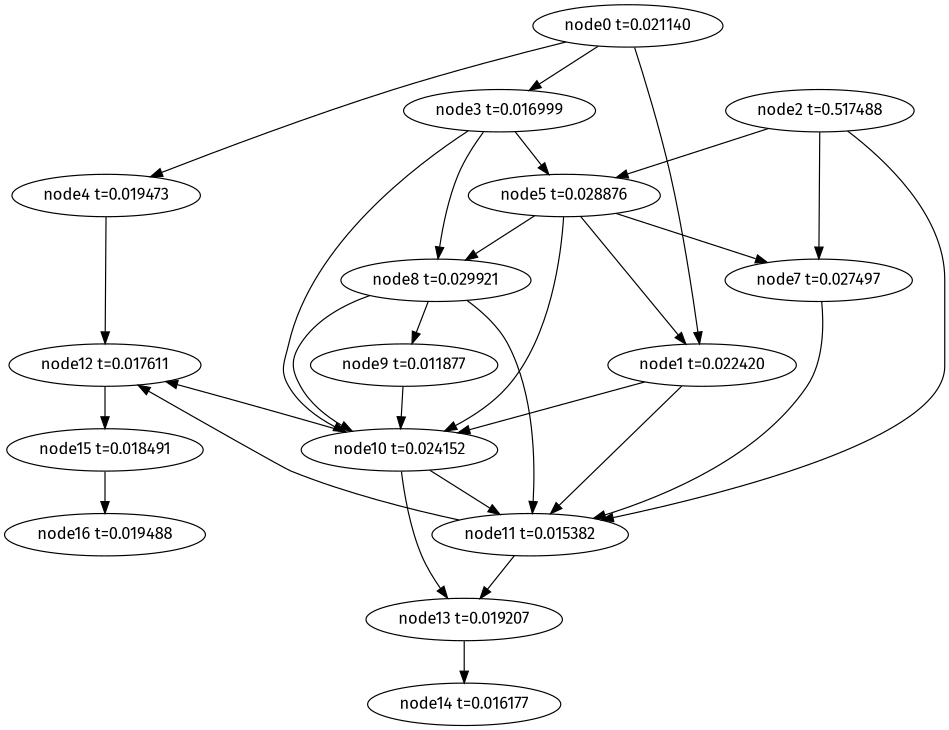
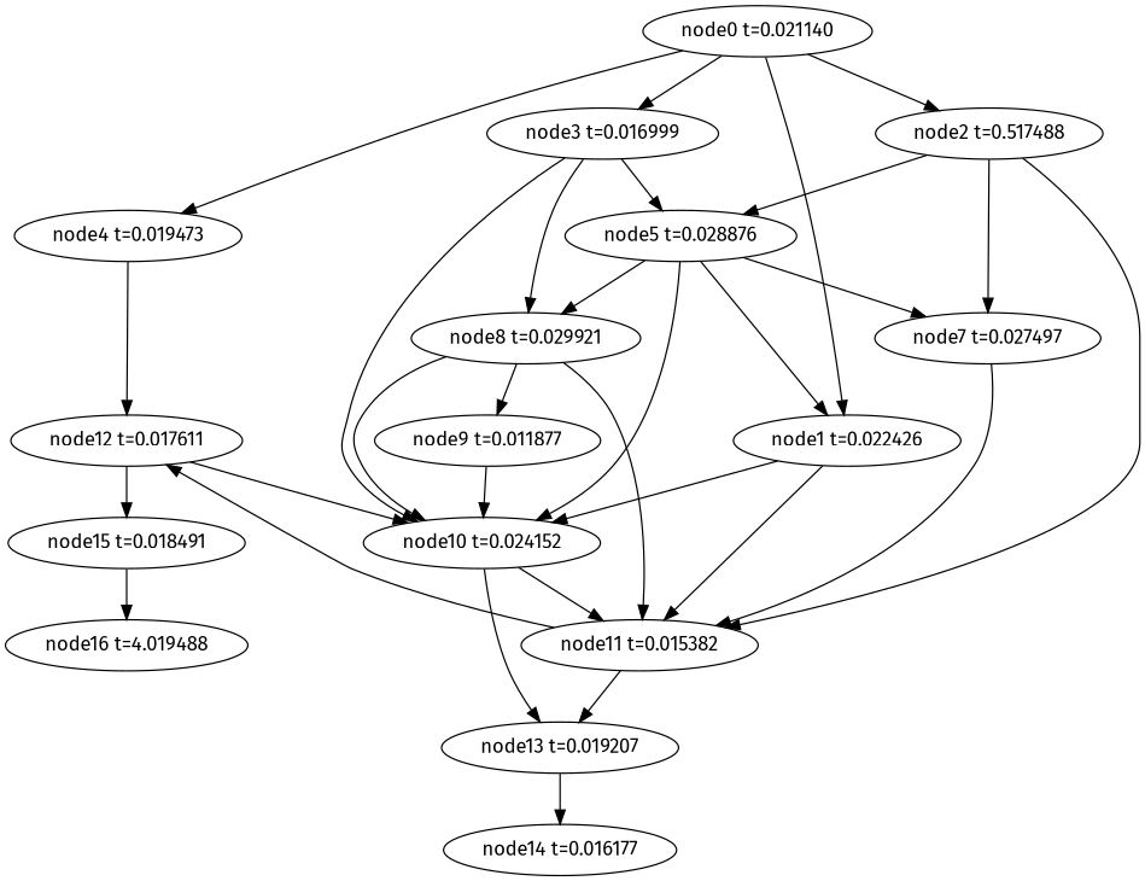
  digraph {
    fontname="Fira Sans"
    node [fontname="Fira Sans"]
    edge [fontname="Fira Sans"]
-   n1 [label="node16 t=0.019488"]
+   n1 [label="node16 t=4.019488"]
    n2 [label="node15 t=0.018491"]
    n3 [label="node14 t=0.016177"]
    n4 [label="node13 t=0.019207"]
    n5 [label="node12 t=0.017611"]
    n6 [label="node11 t=0.015382"]
    n7 [label="node10 t=0.024152"]
    n8 [label="node9 t=0.011877"]
    n9 [label="node8 t=0.029921"]
    n10 [label="node7 t=0.027497"]
    n11 [label="node5 t=0.028876"]
-   n12 [label="node1 t=0.022420"]
+   n12 [label="node1 t=0.022426"]
    n13 [label="node4 t=0.019473"]
    n14 [label="node3 t=0.016999"]
    n15 [label="node2 t=0.517488"]
    n16 [label="node0 t=0.021140"]
    n2 -> n1
    n4 -> n3
    n5 -> n2
    n6 -> n4
    n6 -> n5
    n7 -> n4
-   n7 -> n5
+   n5 -> n7
    n7 -> n6
    n8 -> n7
    n9 -> n6
    n9 -> n7
    n9 -> n8
    n10 -> n6
    n11 -> n7
    n11 -> n9
    n11 -> n10
    n11 -> n12
    n12 -> n6
    n12 -> n7
    n13 -> n5
    n14 -> n7
    n14 -> n9
    n14 -> n11
    n15 -> n6
    n15 -> n10
    n15 -> n11
    n16 -> n12
    n16 -> n13
    n16 -> n14
+   n16 -> n15
  }
